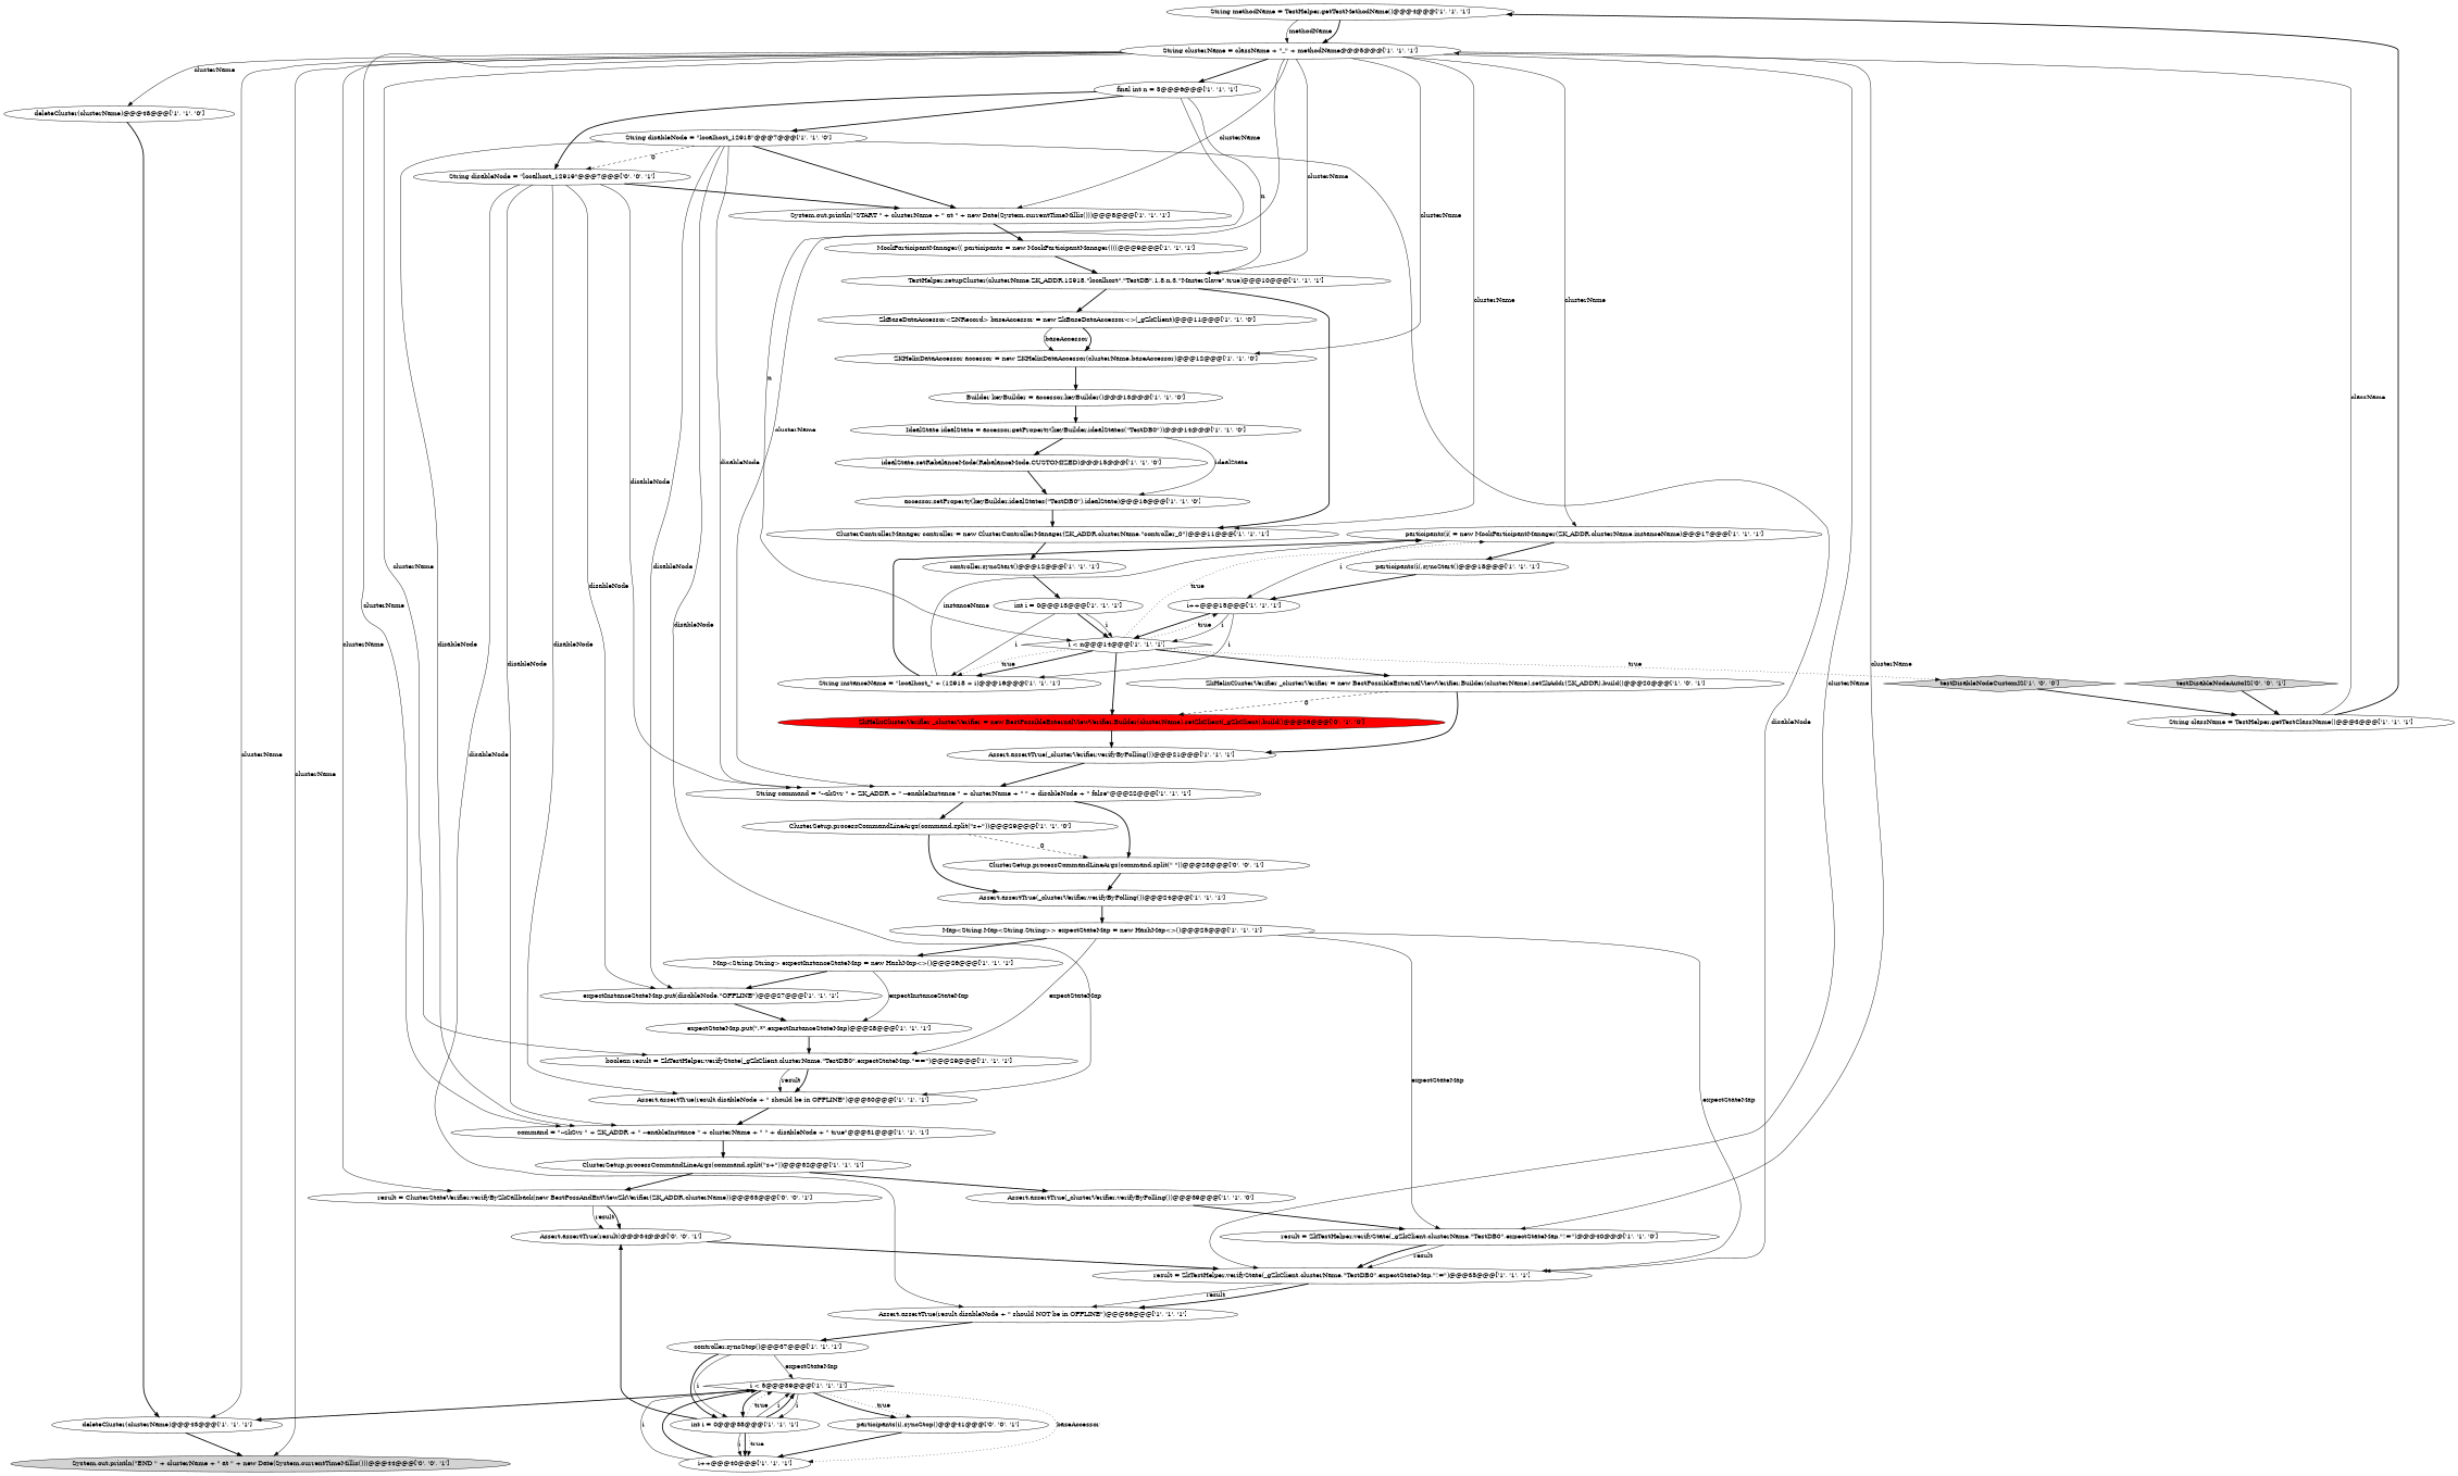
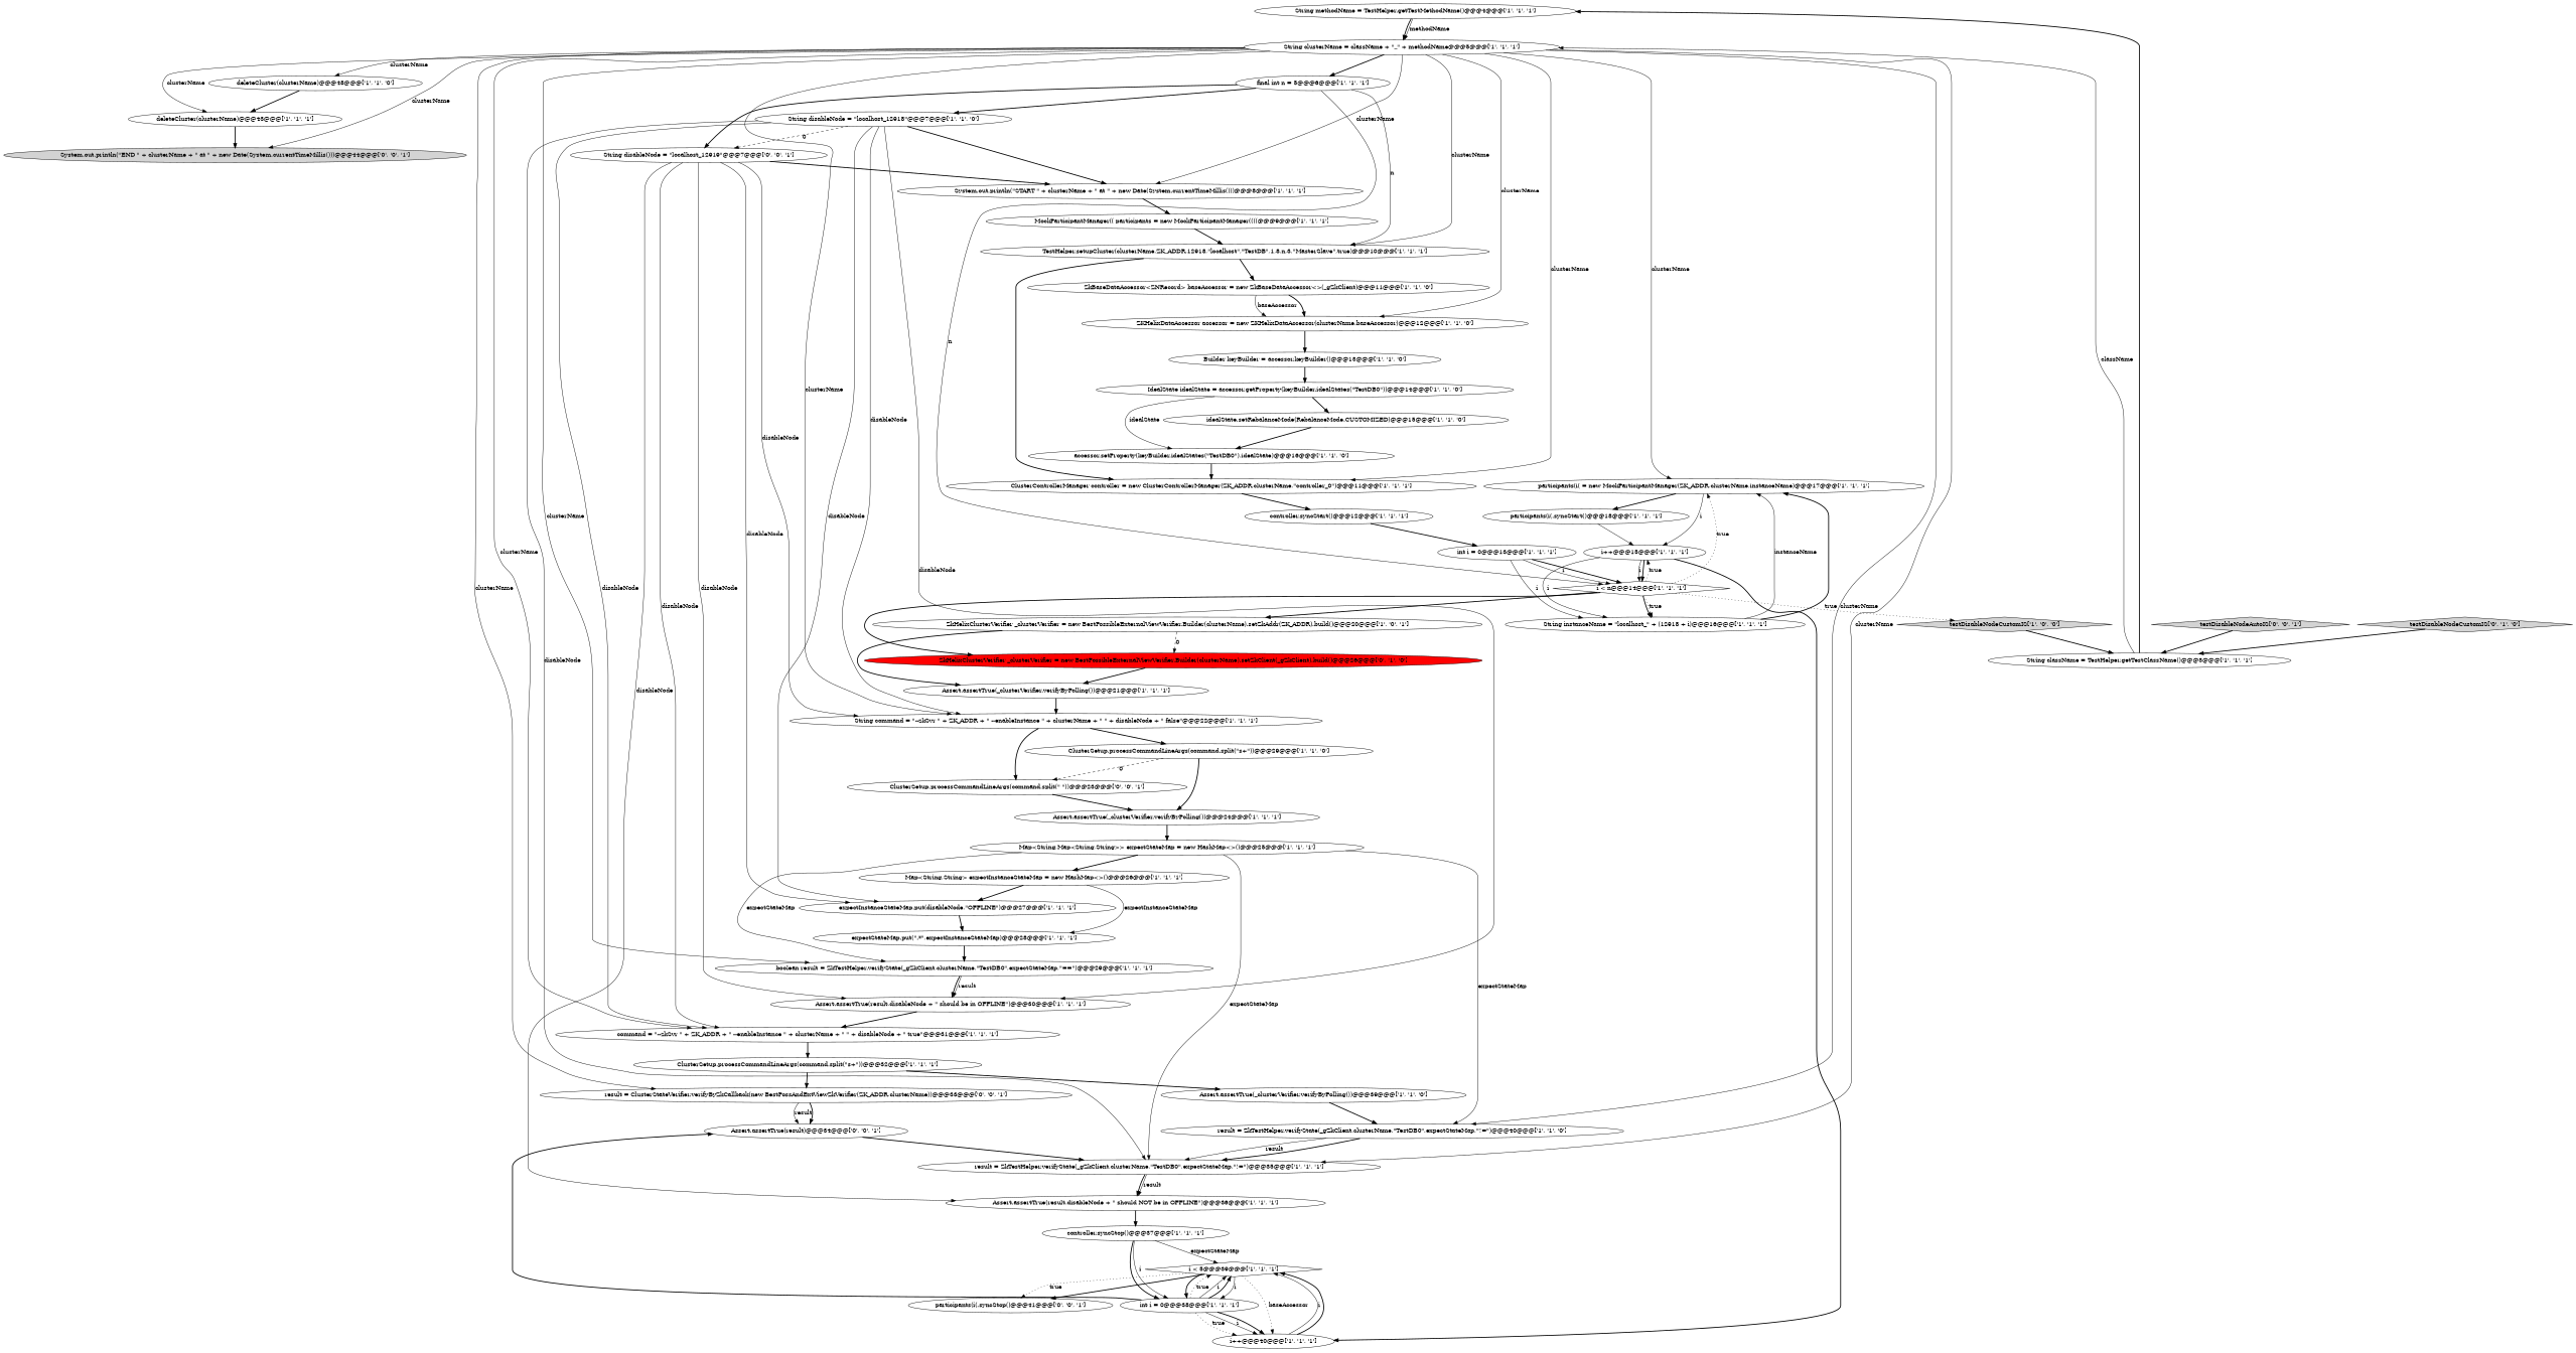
  digraph {
    node [fillcolor=white shape=ellipse style=filled]
    edge [style=bold]
    n1 [label="String methodName = TestHelper.getTestMethodName()@@@4@@@['1', '1', '1']"]
    n2 [label="String clusterName = className + \"_\" + methodName@@@5@@@['1', '1', '1']"]
    n3 [label="deleteCluster(clusterName)@@@43@@@['1', '1', '1']"]
    n4 [fillcolor=lightgray label="System.out.println(\"END \" + clusterName + \" at \" + new Date(System.currentTimeMillis()))@@@44@@@['0', '0', '1']"]
    n5 [label="command = \"--zkSvr \" + ZK_ADDR + \" --enableInstance \" + clusterName + \" \" + disableNode + \" true\"@@@31@@@['1', '1', '1']"]
    n6 [label="String command = \"--zkSvr \" + ZK_ADDR + \" --enableInstance \" + clusterName + \" \" + disableNode + \" false\"@@@22@@@['1', '1', '1']"]
    n7 [label="result = ClusterStateVerifier.verifyByZkCallback(new BestPossAndExtViewZkVerifier(ZK_ADDR,clusterName))@@@33@@@['0', '0', '1']"]
    n8 [label="result = ZkTestHelper.verifyState(_gZkClient,clusterName,\"TestDB0\",expectStateMap,\"!=\")@@@40@@@['1', '1', '0']"]
    n9 [label="boolean result = ZkTestHelper.verifyState(_gZkClient,clusterName,\"TestDB0\",expectStateMap,\"==\")@@@29@@@['1', '1', '1']"]
    n10 [label="result = ZkTestHelper.verifyState(_gZkClient,clusterName,\"TestDB0\",expectStateMap,\"!=\")@@@35@@@['1', '1', '1']"]
    n11 [label="participants(i( = new MockParticipantManager(ZK_ADDR,clusterName,instanceName)@@@17@@@['1', '1', '1']"]
    n12 [label="ZKHelixDataAccessor accessor = new ZKHelixDataAccessor(clusterName,baseAccessor)@@@12@@@['1', '1', '0']"]
    n13 [label="TestHelper.setupCluster(clusterName,ZK_ADDR,12918,\"localhost\",\"TestDB\",1,8,n,3,\"MasterSlave\",true)@@@10@@@['1', '1', '1']"]
    n14 [label="ClusterControllerManager controller = new ClusterControllerManager(ZK_ADDR,clusterName,\"controller_0\")@@@11@@@['1', '1', '1']"]
    n15 [label="System.out.println(\"START \" + clusterName + \" at \" + new Date(System.currentTimeMillis()))@@@8@@@['1', '1', '1']"]
    n16 [label="deleteCluster(clusterName)@@@48@@@['1', '1', '0']"]
    n17 [label="final int n = 5@@@6@@@['1', '1', '1']"]
    n18 [label="Assert.assertTrue(result,disableNode + \" should be in OFFLINE\")@@@30@@@['1', '1', '1']"]
    n19 [label="ClusterSetup.processCommandLineArgs(command.split(\"\s+\"))@@@32@@@['1', '1', '1']"]
    n20 [label="Assert.assertTrue(_clusterVerifier.verifyByPolling())@@@21@@@['1', '1', '1']"]
    n21 [label="ClusterSetup.processCommandLineArgs(command.split(\"\s+\"))@@@29@@@['1', '1', '0']"]
    n22 [label="ClusterSetup.processCommandLineArgs(command.split(\" \"))@@@23@@@['0', '0', '1']"]
    n23 [fillcolor=red label="ZkHelixClusterVerifier _clusterVerifier = new BestPossibleExternalViewVerifier.Builder(clusterName).setZkClient(_gZkClient).build()@@@26@@@['0', '1', '0']"]
    n24 [label="Assert.assertTrue(result)@@@34@@@['0', '0', '1']"]
    n25 [label="controller.syncStart()@@@12@@@['1', '1', '1']"]
    n26 [label="int i = 0@@@13@@@['1', '1', '1']"]
    n27 [label="String instanceName = \"localhost_\" + (12918 + i)@@@16@@@['1', '1', '1']"]
    n28 [label="i < n@@@14@@@['1', '1', '1']" shape=diamond]
    n29 [label="Map<String,String> expectInstanceStateMap = new HashMap<>()@@@26@@@['1', '1', '1']"]
    n30 [label="expectInstanceStateMap.put(disableNode,\"OFFLINE\")@@@27@@@['1', '1', '1']"]
    n31 [label="expectStateMap.put(\".*\",expectInstanceStateMap)@@@28@@@['1', '1', '1']"]
    n32 [label="i++@@@40@@@['1', '1', '1']"]
    n33 [label="i < 5@@@39@@@['1', '1', '1']" shape=diamond]
    n34 [label="participants(i(.syncStop()@@@41@@@['0', '0', '1']"]
    n35 [label="int i = 0@@@38@@@['1', '1', '1']"]
    n36 [label="Map<String,Map<String,String>> expectStateMap = new HashMap<>()@@@25@@@['1', '1', '1']"]
    n37 [label="Assert.assertTrue(result,disableNode + \" should NOT be in OFFLINE\")@@@36@@@['1', '1', '1']"]
    n38 [label="idealState.setRebalanceMode(RebalanceMode.CUSTOMIZED)@@@15@@@['1', '1', '0']"]
    n39 [label="accessor.setProperty(keyBuilder.idealStates(\"TestDB0\"),idealState)@@@16@@@['1', '1', '0']"]
    n40 [label="Assert.assertTrue(_clusterVerifier.verifyByPolling())@@@24@@@['1', '1', '1']"]
    n41 [label="participants(i(.syncStart()@@@18@@@['1', '1', '1']"]
    n42 [label="i++@@@15@@@['1', '1', '1']"]
    n43 [label="ZkBaseDataAccessor<ZNRecord> baseAccessor = new ZkBaseDataAccessor<>(_gZkClient)@@@11@@@['1', '1', '0']"]
    n44 [label="Builder keyBuilder = accessor.keyBuilder()@@@13@@@['1', '1', '0']"]
    n45 [label="controller.syncStop()@@@37@@@['1', '1', '1']"]
    n46 [label="IdealState idealState = accessor.getProperty(keyBuilder.idealStates(\"TestDB0\"))@@@14@@@['1', '1', '0']"]
    n47 [label="String disableNode = \"localhost_12919\"@@@7@@@['0', '0', '1']"]
    n48 [label="MockParticipantManager(( participants = new MockParticipantManager((((@@@9@@@['1', '1', '1']"]
    n49 [label="Assert.assertTrue(_clusterVerifier.verifyByPolling())@@@39@@@['1', '1', '0']"]
    n50 [label="String disableNode = \"localhost_12918\"@@@7@@@['1', '1', '0']"]
    n51 [fillcolor=lightgray label="testDisableNodeAutoIS['0', '0', '1']" shape=diamond]
    n52 [label="String className = TestHelper.getTestClassName()@@@3@@@['1', '1', '1']"]
    n53 [label="ZkHelixClusterVerifier _clusterVerifier = new BestPossibleExternalViewVerifier.Builder(clusterName).setZkAddr(ZK_ADDR).build()@@@20@@@['1', '0', '1']"]
    n54 [fillcolor=lightgray label="testDisableNodeCustomIS['1', '0', '0']" shape=diamond]
+   n55 [fillcolor=lightgray label="testDisableNodeCustomIS['0', '1', '0']" shape=diamond]
    n1 -> n2
    n1 -> n2 [label=methodName style=solid]
    n2 -> n3 [label=clusterName style=solid]
    n2 -> n4 [label=clusterName style=solid]
    n2 -> n5 [label=clusterName style=solid]
    n2 -> n6 [label=clusterName style=solid]
    n2 -> n7 [label=clusterName style=solid]
    n2 -> n8 [label=clusterName style=solid]
    n2 -> n9 [label=clusterName style=solid]
    n2 -> n10 [label=clusterName style=solid]
    n2 -> n11 [label=clusterName style=solid]
    n2 -> n12 [label=clusterName style=solid]
    n2 -> n13 [label=clusterName style=solid]
    n2 -> n14 [label=clusterName style=solid]
    n2 -> n15 [label=clusterName style=solid]
    n2 -> n16 [label=clusterName style=solid]
    n2 -> n17
    n3 -> n4
    n5 -> n19
    n6 -> n21
    n6 -> n22
    n7 -> n24 [label=result style=solid]
    n7 -> n24
    n8 -> n10
    n8 -> n10 [label=result style=solid]
    n9 -> n18
    n9 -> n18 [label=result style=solid]
    n10 -> n37 [label=result style=solid]
    n10 -> n37
    n11 -> n41
    n11 -> n42 [label=i style=solid]
    n12 -> n44
    n13 -> n14
    n13 -> n43
    n14 -> n25
    n15 -> n48
    n16 -> n3
    n17 -> n13 [label=n style=solid]
    n17 -> n28 [label=n style=solid]
    n17 -> n47
    n17 -> n50
    n18 -> n5
    n19 -> n7
    n19 -> n49
    n20 -> n6
    n21 -> n22 [label=0 style=dashed]
    n21 -> n40
    n22 -> n40
    n23 -> n20
    n24 -> n10
    n25 -> n26
    n26 -> n27 [label=i style=solid]
    n26 -> n28
    n26 -> n28 [label=i style=solid]
    n27 -> n11 [label=instanceName style=solid]
    n27 -> n11
    n28 -> n11 [label=true style=dotted]
    n28 -> n23
    n28 -> n27
    n28 -> n27 [label=true style=dotted]
    n28 -> n42 [label=true style=dotted]
    n28 -> n53
    n28 -> n54 [label=true style=dotted]
    n29 -> n30
    n29 -> n31 [label=expectInstanceStateMap style=solid]
    n30 -> n31
    n31 -> n9
    n32 -> n33 [label=i style=solid]
    n32 -> n33
-   n33 -> n3
    n33 -> n32 [label=baseAccessor style=dotted]
    n33 -> n34 [label=true style=dotted]
    n33 -> n34
    n33 -> n35 [label=i style=solid]
    n33 -> n35
-   n34 -> n32
+   n42 -> n32
    n35 -> n24
    n35 -> n32 [label=i style=solid]
    n35 -> n32
    n35 -> n32 [label=true style=dotted]
    n35 -> n33 [label=true style=dotted]
    n35 -> n33 [label=i style=solid]
    n35 -> n33
    n36 -> n8 [label=expectStateMap style=solid]
    n36 -> n9 [label=expectStateMap style=solid]
    n36 -> n10 [label=expectStateMap style=solid]
    n36 -> n29
    n37 -> n45
    n38 -> n39
    n39 -> n14
    n40 -> n36
-   n41 -> n42
+   n41 -> n42 [style=solid]
    n42 -> n27 [label=i style=solid]
    n42 -> n28
    n42 -> n28 [label=i style=solid]
    n43 -> n12
    n43 -> n12 [label=baseAccessor style=solid]
    n44 -> n46
    n45 -> n33 [label=expectStateMap style=solid]
    n45 -> n35 [label=i style=solid]
    n45 -> n35
    n46 -> n38
    n46 -> n39 [label=idealState style=solid]
    n47 -> n5 [label=disableNode style=solid]
    n47 -> n6 [label=disableNode style=solid]
    n47 -> n15
    n47 -> n18 [label=disableNode style=solid]
    n47 -> n30 [label=disableNode style=solid]
    n47 -> n37 [label=disableNode style=solid]
    n48 -> n13
    n49 -> n8
    n50 -> n5 [label=disableNode style=solid]
    n50 -> n6 [label=disableNode style=solid]
    n50 -> n10 [label=disableNode style=solid]
    n50 -> n15
    n50 -> n18 [label=disableNode style=solid]
    n50 -> n30 [label=disableNode style=solid]
    n50 -> n47 [label=0 style=dashed]
    n51 -> n52
    n52 -> n1
    n52 -> n2 [label=className style=solid]
    n53 -> n20
    n53 -> n23 [label=0 style=dashed]
    n54 -> n52
+   n55 -> n52
  }
